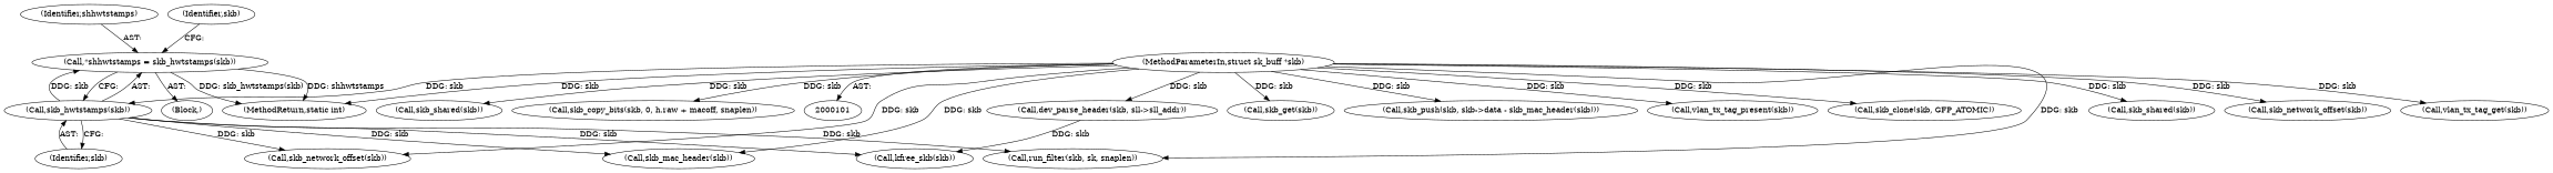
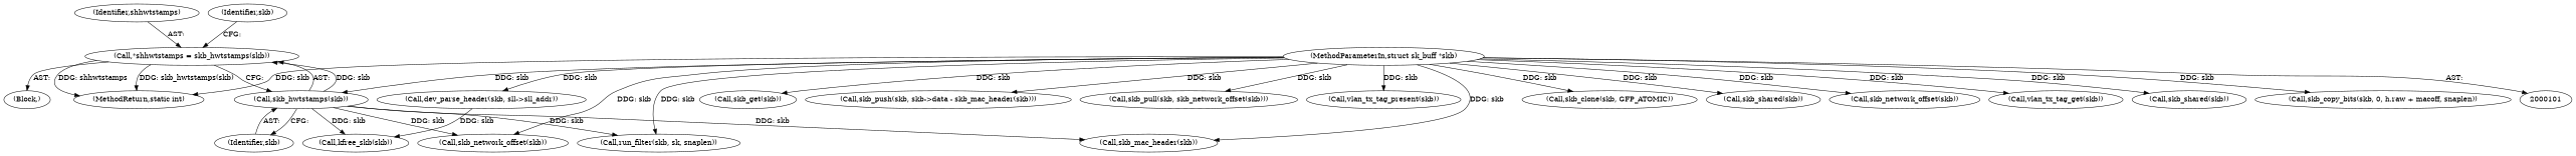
  digraph {
    n1 [label="(Call,*shhwtstamps = skb_hwtstamps(skb))"]
    n2 [label="(Call,skb_hwtstamps(skb))"]
    n3 [label="(Block,)"]
    n4 [label="(MethodReturn,static int)"]
    n5 [label="(Identifier,skb)"]
    n6 [label="(Call,kfree_skb(skb))"]
    n7 [label="(Call,skb_mac_header(skb))"]
    n8 [label="(Call,run_filter(skb, sk, snaplen))"]
    n9 [label="(Call,skb_network_offset(skb))"]
    n10 [label="(MethodParameterIn,struct sk_buff *skb)"]
    n11 [label="(Call,skb_get(skb))"]
    n12 [label="(Call,skb_push(skb, skb->data - skb_mac_header(skb)))"]
+   n13 [label="(Call,skb_pull(skb, skb_network_offset(skb)))"]
    n14 [label="(Call,vlan_tx_tag_present(skb))"]
    n15 [label="(Call,skb_clone(skb, GFP_ATOMIC))"]
    n16 [label="(Call,dev_parse_header(skb, sll->sll_addr))"]
    n17 [label="(Call,skb_shared(skb))"]
    n18 [label="(Call,skb_network_offset(skb))"]
    n19 [label="(Call,vlan_tx_tag_get(skb))"]
    n20 [label="(Call,skb_shared(skb))"]
    n21 [label="(Call,skb_copy_bits(skb, 0, h.raw + macoff, snaplen))"]
    n22 [label=2000101]
    n23 [label="(Identifier,shhwtstamps)"]
    n24 [label="(Identifier,skb)"]
    n1 -> n2 [label="CFG: "]
    n1 -> n3 [label="AST: "]
    n1 -> n4 [label="DDG: shhwtstamps"]
    n1 -> n4 [label="DDG: skb_hwtstamps(skb)"]
    n2 -> n1 [label="AST: "]
    n2 -> n1 [label="DDG: skb"]
    n2 -> n5 [label="CFG: "]
    n2 -> n6 [label="DDG: skb"]
    n2 -> n7 [label="DDG: skb"]
    n2 -> n8 [label="DDG: skb"]
    n2 -> n9 [label="DDG: skb"]
    n5 -> n2 [label="AST: "]
    n10 -> n2 [label="DDG: skb"]
    n10 -> n4 [label="DDG: skb"]
    n10 -> n7 [label="DDG: skb"]
    n10 -> n8 [label="DDG: skb"]
    n10 -> n9 [label="DDG: skb"]
    n10 -> n11 [label="DDG: skb"]
    n10 -> n12 [label="DDG: skb"]
+   n10 -> n13 [label="DDG: skb"]
    n10 -> n14 [label="DDG: skb"]
    n10 -> n15 [label="DDG: skb"]
    n10 -> n16 [label="DDG: skb"]
    n10 -> n17 [label="DDG: skb"]
    n10 -> n18 [label="DDG: skb"]
    n10 -> n19 [label="DDG: skb"]
    n10 -> n20 [label="DDG: skb"]
    n10 -> n21 [label="DDG: skb"]
    n10 -> n22 [label="AST: "]
    n16 -> n6 [label="DDG: skb"]
    n23 -> n1 [label="AST: "]
    n24 -> n1 [label="CFG: "]
  }
